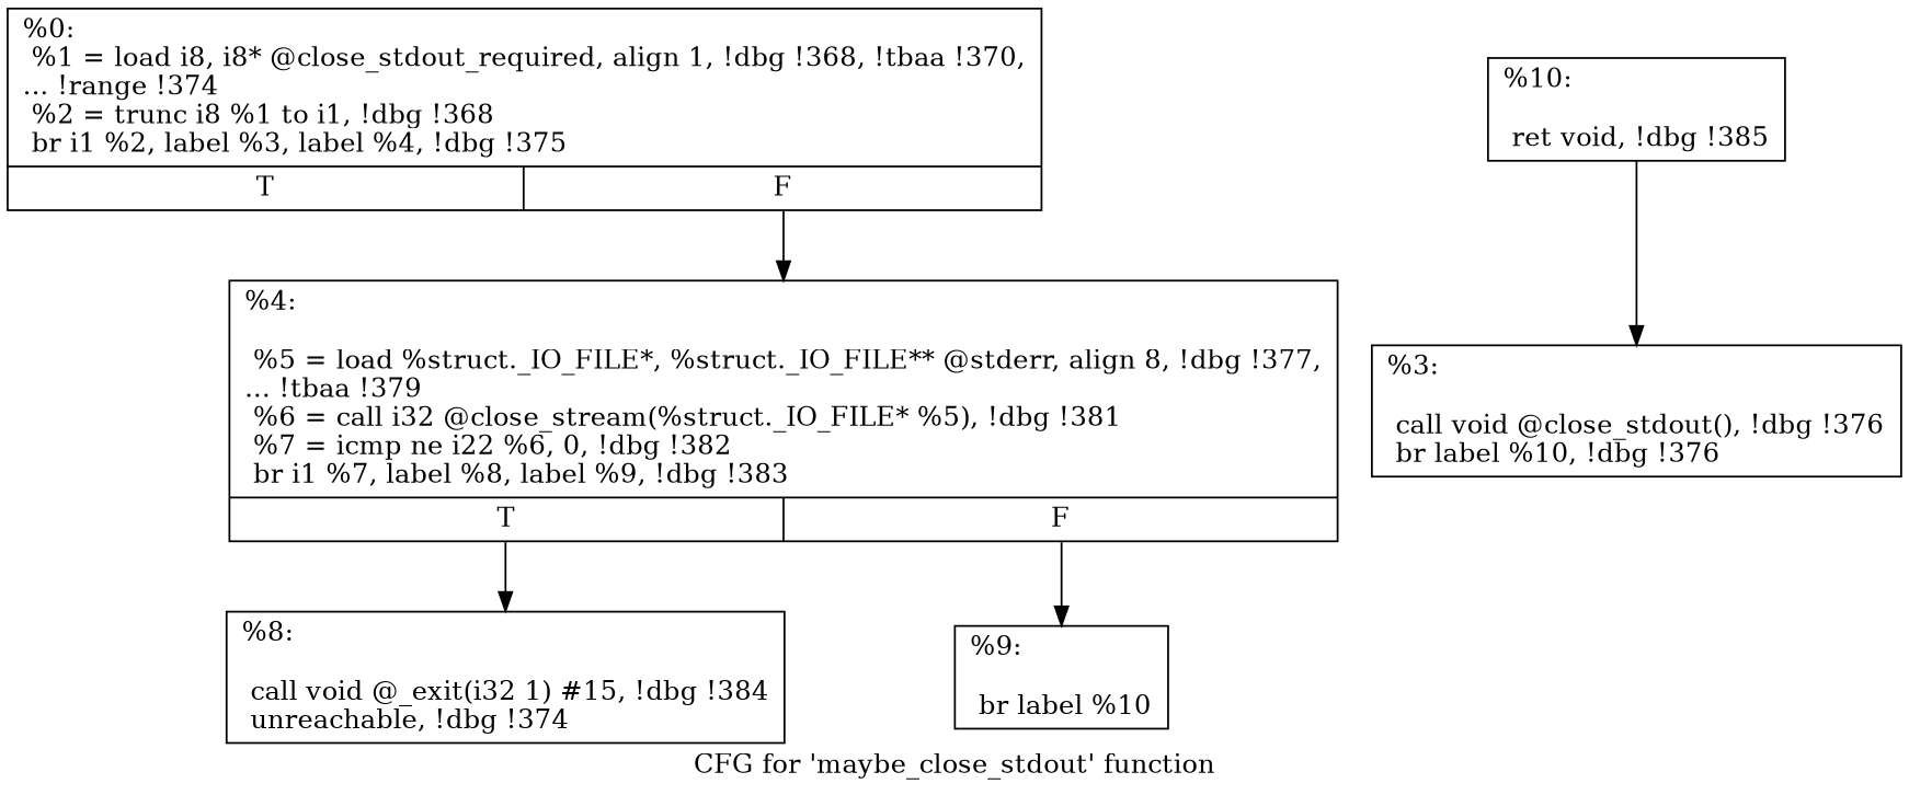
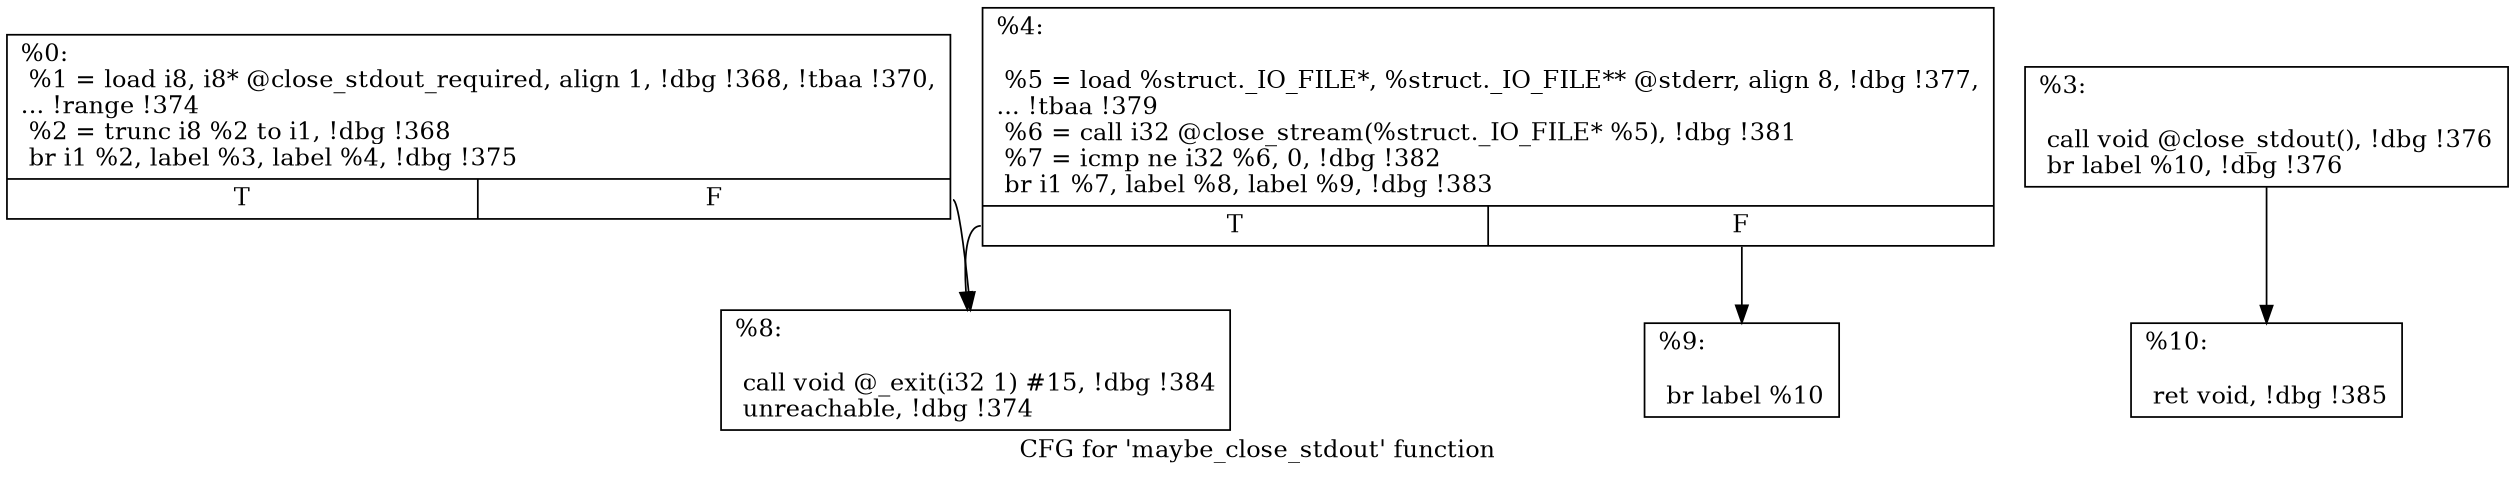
  digraph {
    label="CFG for 'maybe_close_stdout' function"
    node [shape=record]
    edge [tailport=s1]
-   n1 [label="{%0:\l  %1 = load i8, i8* @close_stdout_required, align 1, !dbg !368, !tbaa !370,\l... !range !374\l  %2 = trunc i8 %1 to i1, !dbg !368\l  br i1 %2, label %3, label %4, !dbg !375\l|{<s0>T|<s1>F}}"]
-   n2 [label="{%4:\l\l  %5 = load %struct._IO_FILE*, %struct._IO_FILE** @stderr, align 8, !dbg !377,\l... !tbaa !379\l  %6 = call i32 @close_stream(%struct._IO_FILE* %5), !dbg !381\l  %7 = icmp ne i22 %6, 0, !dbg !382\l  br i1 %7, label %8, label %9, !dbg !383\l|{<s0>T|<s1>F}}"]
+   n1 [label="{%0:\l  %1 = load i8, i8* @close_stdout_required, align 1, !dbg !368, !tbaa !370,\l... !range !374\l  %2 = trunc i8 %2 to i1, !dbg !368\l  br i1 %2, label %3, label %4, !dbg !375\l|{<s0>T|<s1>F}}"]
+   n2 [label="{%4:\l\l  %5 = load %struct._IO_FILE*, %struct._IO_FILE** @stderr, align 8, !dbg !377,\l... !tbaa !379\l  %6 = call i32 @close_stream(%struct._IO_FILE* %5), !dbg !381\l  %7 = icmp ne i32 %6, 0, !dbg !382\l  br i1 %7, label %8, label %9, !dbg !383\l|{<s0>T|<s1>F}}"]
    n3 [label="{%3:\l\l  call void @close_stdout(), !dbg !376\l  br label %10, !dbg !376\l}"]
    n4 [label="{%10:\l\l  ret void, !dbg !385\l}"]
    n5 [label="{%8:\l\l  call void @_exit(i32 1) #15, !dbg !384\l  unreachable, !dbg !374\l}"]
    n6 [label="{%9:\l\l  br label %10\l}"]
-   n1 -> n2
+   n1 -> n5
    n2 -> n5 [tailport=s0]
    n2 -> n6
-   n4 -> n3 [tailport=""]
+   n3 -> n4 [tailport=""]
  }
